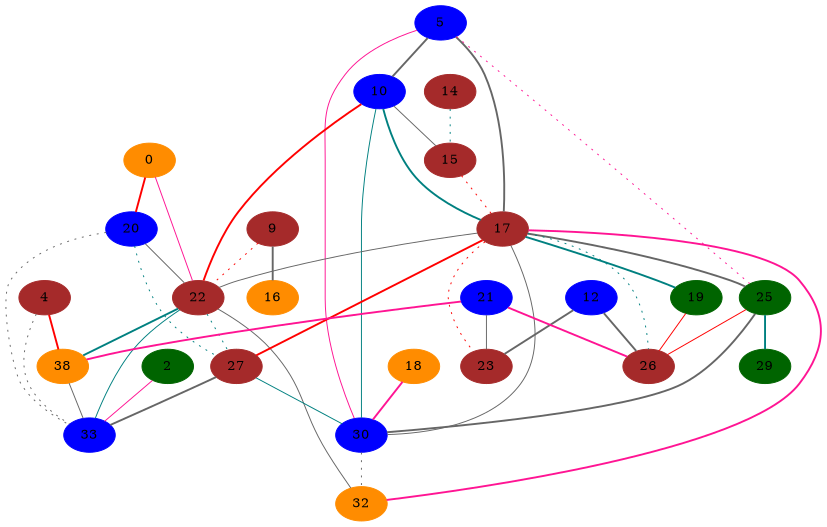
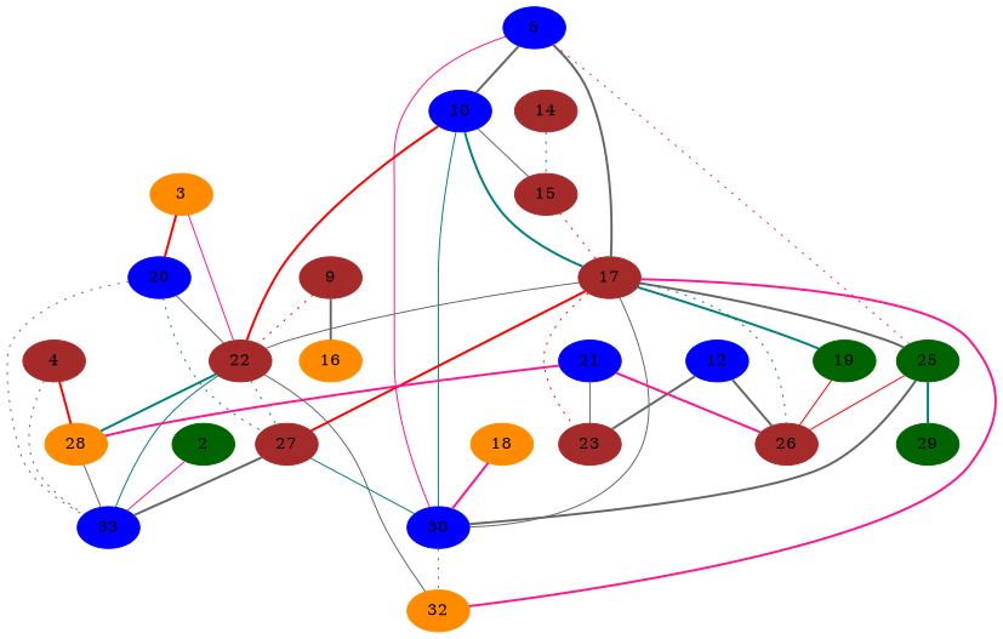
  graph {
    node [color=brown style=filled]
    edge [color=gray40 style=bold weight=1.0]
    2 [color=darkgreen]
    33 [color=blue]
-   3 [color=darkorange label=0]
+   3 [color=darkorange]
    20 [color=blue]
    22
    27
-   28 [color=darkorange label=38]
+   28 [color=darkorange]
    32 [color=darkorange]
    4
    5 [color=blue]
    10 [color=blue]
    17
    25 [color=darkgreen]
    30 [color=blue]
    15
    23
    26
    19 [color=darkgreen]
    29 [color=darkgreen]
    9
    16 [color=darkorange]
    12 [color=blue]
    n23 [color=darkorange label=18]
    14
    21 [color=blue]
    2 -- 33 [color=deeppink style=solid]
    3 -- 20 [color=red]
    3 -- 22 [color=deeppink style=solid]
    20 -- 33 [style=dotted]
    20 -- 22 [style=solid]
    20 -- 27 [color=teal style=dotted]
    22 -- 33 [color=teal style=solid]
    22 -- 27 [color=teal style=dotted]
    22 -- 28 [color=teal weight=2.0]
    22 -- 32 [style=solid]
    27 -- 33
    27 -- 30 [color=teal style=solid weight=2.0]
    28 -- 33 [style=solid]
    4 -- 33 [style=dotted]
    4 -- 28 [color=red]
    5 -- 10
    5 -- 17
    5 -- 25 [color=deeppink style=dotted]
    5 -- 30 [color=deeppink style=solid]
    10 -- 22 [color=red]
    10 -- 17 [color=teal]
    10 -- 30 [color=teal style=solid weight=2.0]
    10 -- 15 [style=solid]
    17 -- 22 [style=solid]
    17 -- 27 [color=red]
    17 -- 32 [color=deeppink]
    17 -- 25
    17 -- 30 [style=solid]
    17 -- 23 [color=red style=dotted]
    17 -- 26 [color=teal style=dotted]
    17 -- 19 [color=teal]
    25 -- 30
    25 -- 26 [color=red style=solid weight=2.0]
    25 -- 29 [color=teal]
    30 -- 32 [style=dotted]
    15 -- 17 [color=red style=dotted]
    19 -- 26 [color=red style=solid]
    9 -- 22 [color=red style=dotted]
    9 -- 16
    12 -- 23
    12 -- 26
    n23 -- 30 [color=deeppink weight=2.0]
    14 -- 15 [color=teal style=dotted]
    21 -- 28 [color=deeppink]
    21 -- 23 [style=solid]
    21 -- 26 [color=deeppink]
  }
